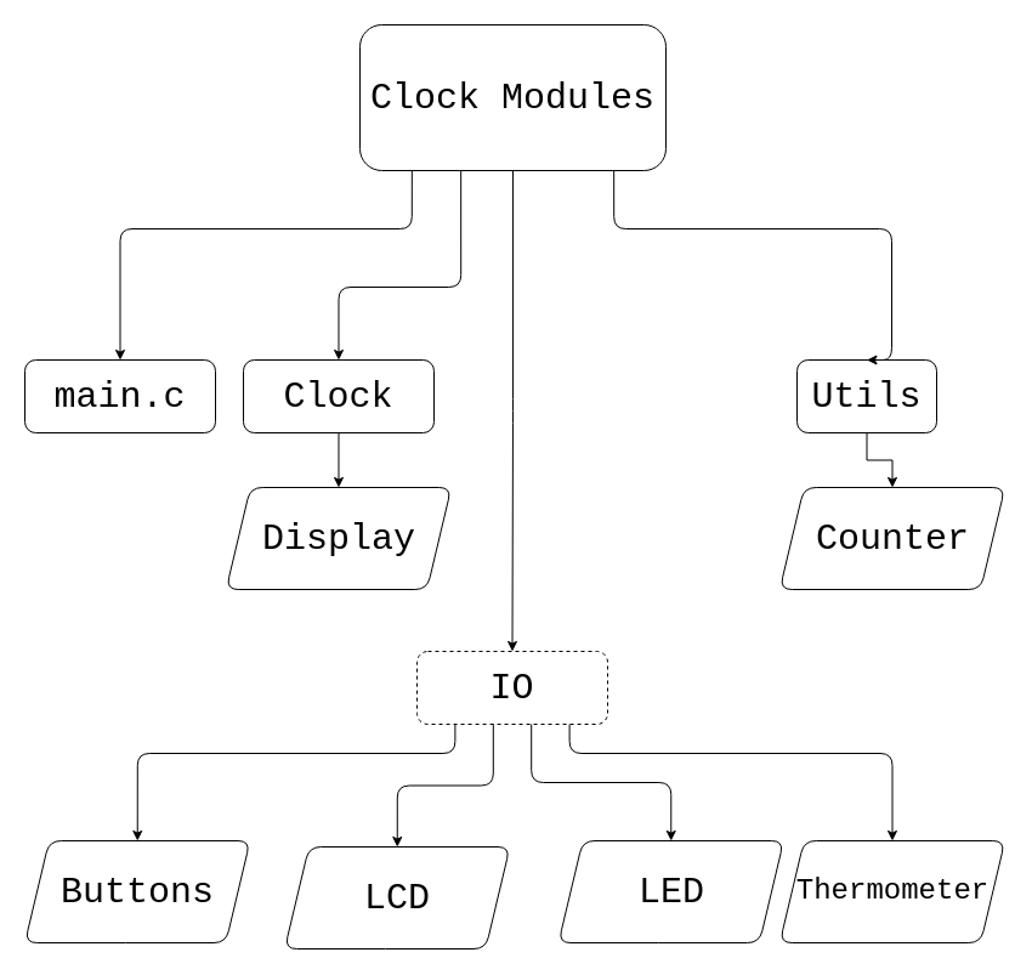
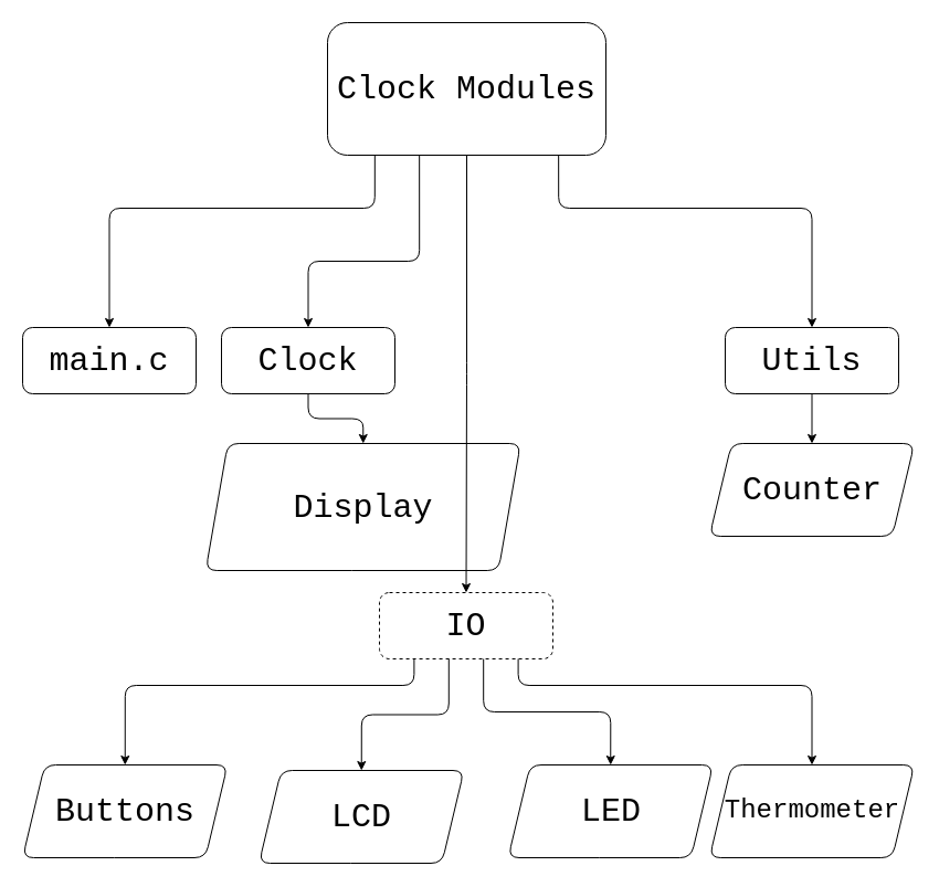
  <mxCell id="0" />
  <mxCell id="1" parent="0" />
  <mxCell id="2" value="main.c" style="rounded=1;whiteSpace=wrap;html=1;fontFamily=Courier New;fontSize=30;points=[[0.5,0,0,0,0]];labelBackgroundColor=none;" vertex="1" parent="1"><mxGeometry x="20" y="296" width="157" height="60" as="geometry" /></mxCell>
  <mxCell id="3" value="Clock" style="rounded=1;whiteSpace=wrap;html=1;fontFamily=Courier New;fontSize=30;points=[[0.5,0,0,0,0],[0.5,1,0,0,0]];labelBackgroundColor=none;" vertex="1" parent="1"><mxGeometry x="200" y="296" width="157" height="60" as="geometry" /></mxCell>
- <mxCell id="4" value="Utils" style="rounded=1;whiteSpace=wrap;html=1;fontFamily=Courier New;fontSize=30;points=[[0.5,0,0,0,0],[0.5,1,0,0,0]];labelBackgroundColor=none;" vertex="1" parent="1"><mxGeometry x="656" y="296" width="115" height="60" as="geometry" /></mxCell>
+ <mxCell id="4" value="Utils" style="rounded=1;whiteSpace=wrap;html=1;fontFamily=Courier New;fontSize=30;points=[[0.5,0,0,0,0],[0.5,1,0,0,0]];labelBackgroundColor=none;" vertex="1" parent="1"><mxGeometry x="656" y="296" width="157" height="60" as="geometry" /></mxCell>
  <mxCell id="5" value="Clock Modules" style="rounded=1;whiteSpace=wrap;html=1;points=[[0.17,1,0,0,0],[0.33,1,0,0,0],[0.5,1,0,0,0],[0.67,1,0,0,0],[0.83,1,0,0,0]];fontSize=30;fontFamily=Courier New;labelBackgroundColor=none;" vertex="1" parent="1"><mxGeometry x="296" y="20" width="252" height="120" as="geometry" /></mxCell>
- <mxCell id="6" value="Display" style="shape=parallelogram;perimeter=parallelogramPerimeter;whiteSpace=wrap;html=1;fixedSize=1;fontSize=30;fontFamily=Courier New;points=[[0.5,0,0,0,0]];rounded=1;labelBackgroundColor=none;" vertex="1" parent="1"><mxGeometry x="185.75" y="401" width="185.5" height="84" as="geometry" /></mxCell>
+ <mxCell id="6" value="Display" style="shape=parallelogram;perimeter=parallelogramPerimeter;whiteSpace=wrap;html=1;fixedSize=1;fontSize=30;fontFamily=Courier New;points=[[0.5,0,0,0,0]];rounded=1;labelBackgroundColor=none;" vertex="1" parent="1"><mxGeometry x="185.75" y="401" width="285" height="115" as="geometry" /></mxCell>
  <mxCell id="7" style="edgeStyle=orthogonalEdgeStyle;rounded=1;orthogonalLoop=1;jettySize=auto;html=1;exitX=0.5;exitY=1;exitDx=0;exitDy=0;exitPerimeter=0;entryX=0.5;entryY=0;entryDx=0;entryDy=0;entryPerimeter=0;labelBackgroundColor=none;fontColor=default;" edge="1" parent="1" source="3" target="6"><mxGeometry relative="1" as="geometry" /></mxCell>
  <mxCell id="8" value="IO" style="rounded=1;whiteSpace=wrap;html=1;fontFamily=Courier New;fontSize=30;points=[[0.2,1,0,0,0],[0.4,1,0,0,0],[0.5,0,0,0,0],[0.6,1,0,0,0],[0.8,1,0,0,0]];labelBackgroundColor=none;dashed=1;" vertex="1" parent="1"><mxGeometry x="343" y="536" width="157" height="60" as="geometry" /></mxCell>
  <mxCell id="9" value="LED" style="shape=parallelogram;perimeter=parallelogramPerimeter;whiteSpace=wrap;html=1;fixedSize=1;fontSize=30;fontFamily=Courier New;points=[[0.5,0,0,0,0]];rounded=1;labelBackgroundColor=none;" vertex="1" parent="1"><mxGeometry x="459.5" y="692" width="185.5" height="84" as="geometry" /></mxCell>
  <mxCell id="10" value="LCD" style="shape=parallelogram;perimeter=parallelogramPerimeter;whiteSpace=wrap;html=1;fixedSize=1;fontSize=30;fontFamily=Courier New;points=[[0.5,0,0,0,0]];rounded=1;labelBackgroundColor=none;" vertex="1" parent="1"><mxGeometry x="234" y="697" width="185.5" height="84" as="geometry" /></mxCell>
  <mxCell id="11" value="Buttons" style="shape=parallelogram;perimeter=parallelogramPerimeter;whiteSpace=wrap;html=1;fixedSize=1;fontSize=30;fontFamily=Courier New;points=[[0.5,0,0,0,0]];rounded=1;labelBackgroundColor=none;" vertex="1" parent="1"><mxGeometry x="20" y="692" width="185.5" height="84" as="geometry" /></mxCell>
  <mxCell id="12" value="&lt;font&gt;Thermometer&lt;/font&gt;" style="shape=parallelogram;perimeter=parallelogramPerimeter;whiteSpace=wrap;html=1;fixedSize=1;fontSize=24;fontFamily=Courier New;points=[[0.5,0,0,0,0]];rounded=1;labelBackgroundColor=none;" vertex="1" parent="1"><mxGeometry x="641.75" y="692" width="185.5" height="84" as="geometry" /></mxCell>
  <mxCell id="13" style="edgeStyle=orthogonalEdgeStyle;rounded=1;orthogonalLoop=1;jettySize=auto;html=1;exitX=0.4;exitY=1;exitDx=0;exitDy=0;exitPerimeter=0;entryX=0.5;entryY=0;entryDx=0;entryDy=0;entryPerimeter=0;labelBackgroundColor=none;fontColor=default;" edge="1" parent="1" source="8" target="10"><mxGeometry relative="1" as="geometry" /></mxCell>
  <mxCell id="14" style="edgeStyle=orthogonalEdgeStyle;rounded=1;orthogonalLoop=1;jettySize=auto;html=1;exitX=0.6;exitY=1;exitDx=0;exitDy=0;exitPerimeter=0;entryX=0.5;entryY=0;entryDx=0;entryDy=0;entryPerimeter=0;labelBackgroundColor=none;fontColor=default;" edge="1" parent="1" source="8" target="9"><mxGeometry relative="1" as="geometry" /></mxCell>
  <mxCell id="15" style="edgeStyle=orthogonalEdgeStyle;rounded=1;orthogonalLoop=1;jettySize=auto;html=1;exitX=0.8;exitY=1;exitDx=0;exitDy=0;exitPerimeter=0;entryX=0.5;entryY=0;entryDx=0;entryDy=0;entryPerimeter=0;labelBackgroundColor=none;fontColor=default;" edge="1" parent="1" source="8" target="12"><mxGeometry relative="1" as="geometry"><Array as="points"><mxPoint x="469" y="620" /><mxPoint x="734" y="620" /></Array></mxGeometry></mxCell>
  <mxCell id="16" style="edgeStyle=orthogonalEdgeStyle;rounded=1;orthogonalLoop=1;jettySize=auto;html=1;exitX=0.2;exitY=1;exitDx=0;exitDy=0;exitPerimeter=0;entryX=0.5;entryY=0;entryDx=0;entryDy=0;entryPerimeter=0;labelBackgroundColor=none;fontColor=default;" edge="1" parent="1" source="8" target="11"><mxGeometry relative="1" as="geometry"><Array as="points"><mxPoint x="374" y="620" /><mxPoint x="113" y="620" /></Array></mxGeometry></mxCell>
  <mxCell id="17" style="edgeStyle=orthogonalEdgeStyle;orthogonalLoop=1;jettySize=auto;html=1;exitX=0.5;exitY=1;exitDx=0;exitDy=0;exitPerimeter=0;entryX=0.5;entryY=0;entryDx=0;entryDy=0;entryPerimeter=0;labelBackgroundColor=none;fontColor=default;" edge="1" parent="1" source="5" target="8"><mxGeometry relative="1" as="geometry" /></mxCell>
  <mxCell id="18" style="edgeStyle=orthogonalEdgeStyle;orthogonalLoop=1;jettySize=auto;html=1;exitX=0.83;exitY=1;exitDx=0;exitDy=0;exitPerimeter=0;entryX=0.5;entryY=0;entryDx=0;entryDy=0;entryPerimeter=0;labelBackgroundColor=none;fontColor=default;" edge="1" parent="1" source="5" target="4"><mxGeometry relative="1" as="geometry"><Array as="points"><mxPoint x="505" y="188" /><mxPoint x="734" y="188" /></Array></mxGeometry></mxCell>
  <mxCell id="19" style="edgeStyle=orthogonalEdgeStyle;orthogonalLoop=1;jettySize=auto;html=1;exitX=0.33;exitY=1;exitDx=0;exitDy=0;exitPerimeter=0;entryX=0.5;entryY=0;entryDx=0;entryDy=0;entryPerimeter=0;labelBackgroundColor=none;fontColor=default;" edge="1" parent="1" source="5" target="3"><mxGeometry relative="1" as="geometry"><Array as="points"><mxPoint x="379" y="236" /><mxPoint x="278" y="236" /></Array></mxGeometry></mxCell>
  <mxCell id="20" style="edgeStyle=orthogonalEdgeStyle;orthogonalLoop=1;jettySize=auto;html=1;exitX=0.17;exitY=1;exitDx=0;exitDy=0;exitPerimeter=0;entryX=0.5;entryY=0;entryDx=0;entryDy=0;entryPerimeter=0;labelBackgroundColor=none;fontColor=default;" edge="1" parent="1" source="5" target="2"><mxGeometry relative="1" as="geometry"><Array as="points"><mxPoint x="339" y="188" /><mxPoint x="98" y="188" /></Array></mxGeometry></mxCell>
  <mxCell id="21" value="Counter" style="shape=parallelogram;perimeter=parallelogramPerimeter;whiteSpace=wrap;html=1;fixedSize=1;fontSize=30;fontFamily=Courier New;points=[[0.5,0,0,0,0]];rounded=1;labelBackgroundColor=none;" vertex="1" parent="1"><mxGeometry x="641.75" y="401" width="185.5" height="84" as="geometry" /></mxCell>
  <mxCell id="22" style="edgeStyle=orthogonalEdgeStyle;rounded=0;orthogonalLoop=1;jettySize=auto;html=1;exitX=0.5;exitY=1;exitDx=0;exitDy=0;exitPerimeter=0;entryX=0.5;entryY=0;entryDx=0;entryDy=0;entryPerimeter=0;" edge="1" parent="1" source="4" target="21"><mxGeometry relative="1" as="geometry" /></mxCell>
